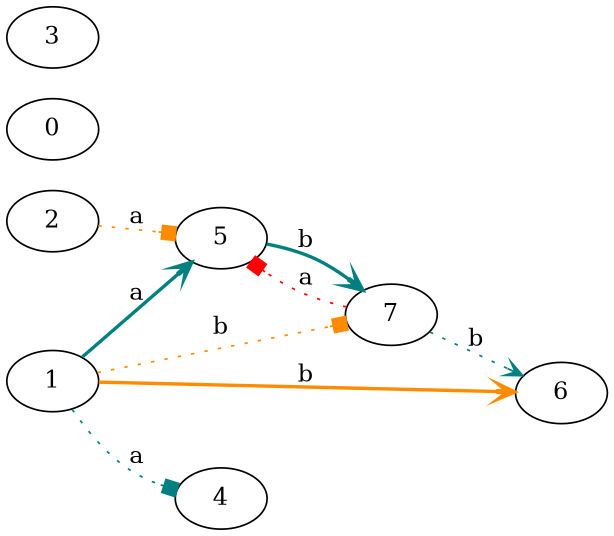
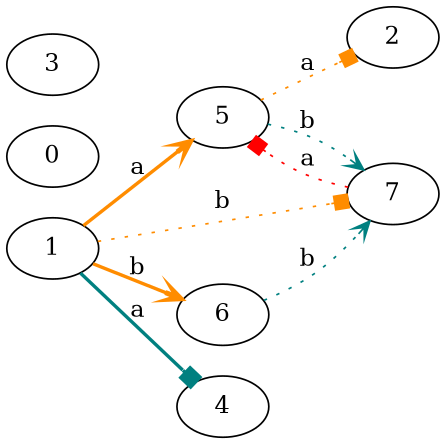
  strict digraph {
    rankdir=LR
    edge [arrowhead=box color=darkorange style=dotted]
    2
    5
    7
    0
    3
    6
    1
    4
-   2 -> 5 [label=a]
-   5 -> 7 [arrowhead=vee color=teal label=b style=bold]
+   5 -> 2 [label=a]
+   5 -> 7 [arrowhead=vee color=teal label=b]
    7 -> 5 [color=red label=a]
-   7 -> 6 [arrowhead=vee color=teal label=b]
-   1 -> 5 [arrowhead=vee color=teal label=a style=bold]
+   6 -> 7 [arrowhead=vee color=teal label=b]
+   1 -> 5 [arrowhead=vee label=a style=bold]
    1 -> 7 [label=b]
    1 -> 6 [arrowhead=vee label=b style=bold]
-   1 -> 4 [color=teal label=a]
+   1 -> 4 [color=teal label=a style=bold]
  }
